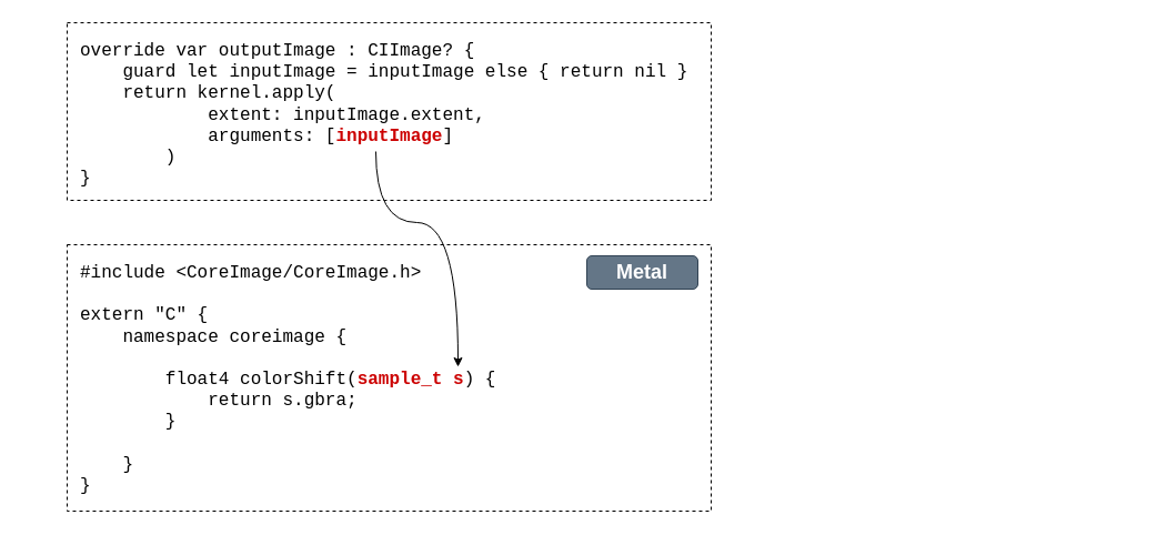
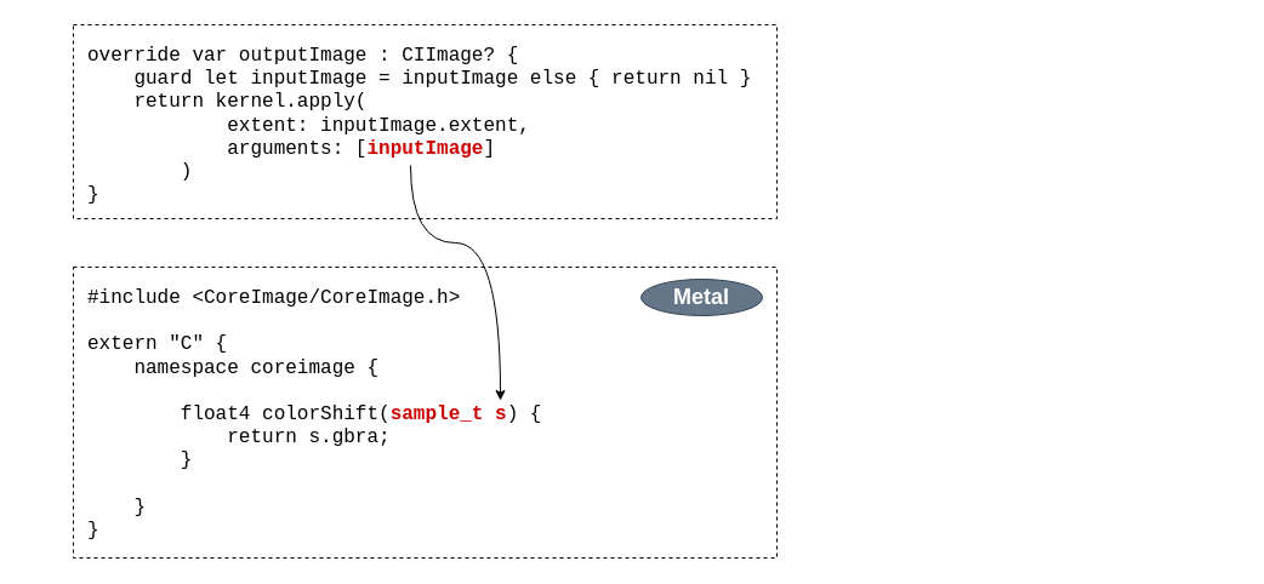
  <mxCell id="0" />
  <mxCell id="1" parent="0" />
  <mxCell id="2" value="&lt;div&gt;override var outputImage : CIImage? {&lt;/div&gt;&lt;div&gt;&amp;nbsp; &amp;nbsp; guard let inputImage = inputImage else { return nil }&lt;span style=&quot;&quot;&gt;&lt;/span&gt;&lt;/div&gt;&lt;div&gt;&lt;span style=&quot;&quot;&gt;&lt;span style=&quot;&quot;&gt;&lt;span style=&quot;white-space: pre;&quot;&gt;&amp;nbsp;&amp;nbsp;&amp;nbsp;&amp;nbsp;&lt;/span&gt;&lt;/span&gt;return kernel.apply(&lt;/span&gt;&lt;/div&gt;&lt;div&gt;&lt;span style=&quot;&quot;&gt;&lt;span style=&quot;&quot;&gt;&lt;span style=&quot;white-space: pre;&quot;&gt;&amp;nbsp;&amp;nbsp;&amp;nbsp;&amp;nbsp;&lt;/span&gt;&lt;span style=&quot;white-space: pre;&quot;&gt;&amp;nbsp;&amp;nbsp;&amp;nbsp;&amp;nbsp;&lt;/span&gt;&lt;span style=&quot;white-space: pre;&quot;&gt;&amp;nbsp;&amp;nbsp;&amp;nbsp;&amp;nbsp;&lt;/span&gt;&lt;/span&gt;extent: inputImage.extent,&lt;/span&gt;&lt;/div&gt;&lt;div&gt;&lt;span style=&quot;&quot;&gt;&lt;span style=&quot;white-space: pre;&quot;&gt;&amp;nbsp;&amp;nbsp;&amp;nbsp;&amp;nbsp;&lt;/span&gt;&lt;span style=&quot;white-space: pre;&quot;&gt;&amp;nbsp;&amp;nbsp;&amp;nbsp;&amp;nbsp;&lt;/span&gt;&lt;span style=&quot;white-space: pre;&quot;&gt;&amp;nbsp;&amp;nbsp;&amp;nbsp;&amp;nbsp;&lt;/span&gt;&lt;/span&gt;arguments: [&lt;b&gt;&lt;font color=&quot;#cc0000&quot;&gt;inputImage&lt;/font&gt;&lt;/b&gt;]&lt;/div&gt;&lt;div&gt;&lt;span style=&quot;&quot;&gt;&lt;span style=&quot;&quot;&gt;&lt;span style=&quot;white-space: pre;&quot;&gt;&amp;nbsp;&amp;nbsp;&amp;nbsp;&amp;nbsp;&lt;/span&gt;&lt;span style=&quot;white-space: pre;&quot;&gt;&amp;nbsp;&amp;nbsp;&amp;nbsp;&amp;nbsp;&lt;/span&gt;&lt;/span&gt;)&lt;/span&gt;&lt;/div&gt;&lt;div&gt;}&lt;/div&gt;" style="rounded=0;whiteSpace=wrap;html=1;align=left;fontSize=16;fontFamily=Courier New;verticalAlign=top;spacingLeft=10;spacingTop=10;dashed=1;" vertex="1" parent="1"><mxGeometry x="60" width="580" height="160" as="geometry" y="20" /></mxCell>
  <mxCell id="3" value="&lt;div style=&quot;font-size: 16px;&quot;&gt;&lt;span style=&quot;background-color: initial; font-size: 16px;&quot;&gt;#include &amp;lt;CoreImage/CoreImage.h&amp;gt;&lt;/span&gt;&lt;br style=&quot;font-size: 16px;&quot;&gt;&lt;/div&gt;&lt;div style=&quot;font-size: 16px;&quot;&gt;&lt;br style=&quot;font-size: 16px;&quot;&gt;&lt;/div&gt;&lt;div style=&quot;font-size: 16px;&quot;&gt;extern &quot;C&quot; {&lt;/div&gt;&lt;div style=&quot;font-size: 16px;&quot;&gt;&amp;nbsp; &amp;nbsp; namespace coreimage {&lt;/div&gt;&lt;div style=&quot;font-size: 16px;&quot;&gt;&lt;br style=&quot;font-size: 16px;&quot;&gt;&lt;/div&gt;&lt;div style=&quot;font-size: 16px;&quot;&gt;&amp;nbsp; &amp;nbsp; &amp;nbsp; &amp;nbsp; float4 colorShift(&lt;b&gt;&lt;font color=&quot;#cc0000&quot;&gt;sample_t s&lt;/font&gt;&lt;/b&gt;) {&lt;/div&gt;&lt;div style=&quot;font-size: 16px;&quot;&gt;&amp;nbsp; &amp;nbsp; &amp;nbsp; &amp;nbsp; &amp;nbsp; &amp;nbsp; return s.gbra;&lt;/div&gt;&lt;div style=&quot;font-size: 16px;&quot;&gt;&amp;nbsp; &amp;nbsp; &amp;nbsp; &amp;nbsp; }&lt;/div&gt;&lt;div style=&quot;font-size: 16px;&quot;&gt;&lt;br style=&quot;font-size: 16px;&quot;&gt;&lt;/div&gt;&lt;div style=&quot;font-size: 16px;&quot;&gt;&amp;nbsp; &amp;nbsp; }&lt;/div&gt;&lt;div style=&quot;font-size: 16px;&quot;&gt;}&lt;/div&gt;" style="rounded=0;whiteSpace=wrap;html=1;align=left;horizontal=1;verticalAlign=top;fontSize=16;fontFamily=Courier New;spacingLeft=10;spacingTop=10;dashed=1;" vertex="1" parent="1"><mxGeometry x="60" y="220" width="580" height="240" as="geometry" /></mxCell>
  <mxCell id="4" style="edgeStyle=orthogonalEdgeStyle;rounded=0;orthogonalLoop=1;jettySize=auto;html=1;entryX=0.5;entryY=0;entryDx=0;entryDy=0;curved=1;" edge="1" parent="1" source="5" target="6"><mxGeometry relative="1" as="geometry"><Array as="points"><mxPoint x="338" y="200" /><mxPoint x="412" y="200" /></Array></mxGeometry></mxCell>
  <mxCell id="5" value="" style="rounded=0;whiteSpace=wrap;html=1;strokeColor=none;fillColor=none;" vertex="1" parent="1"><mxGeometry x="328" y="116" width="20" height="20" as="geometry" /></mxCell>
  <mxCell id="6" value="" style="rounded=0;whiteSpace=wrap;html=1;strokeColor=none;fillColor=none;" vertex="1" parent="1"><mxGeometry x="402" y="330" width="20" height="20" as="geometry" /></mxCell>
- <mxCell id="7" value="Metal" style="rounded=1;whiteSpace=wrap;html=1;fontStyle=1;fontSize=18;fillColor=#647687;fontColor=#ffffff;strokeColor=#314354;" vertex="1" parent="1"><mxGeometry x="528" y="230" width="100" height="30" as="geometry" /></mxCell>
+ <mxCell id="7" value="Metal" style="ellipse;whiteSpace=wrap;html=1;fontStyle=1;fontSize=18;fillColor=#647687;fontColor=#ffffff;strokeColor=#314354;" vertex="1" parent="1"><mxGeometry x="528" y="230" width="100" height="30" as="geometry" /></mxCell>
  <mxCell id="8" value="" style="rounded=0;whiteSpace=wrap;html=1;fillColor=none;strokeColor=none;" vertex="1" parent="1"><mxGeometry width="40" height="40" as="geometry" x="20" y="20" /></mxCell>
  <mxCell id="9" value="" style="rounded=0;whiteSpace=wrap;html=1;fillColor=none;strokeColor=none;" vertex="1" parent="1"><mxGeometry x="980" width="40" height="40" as="geometry" y="20" /></mxCell>
